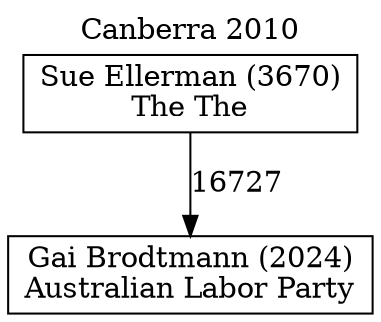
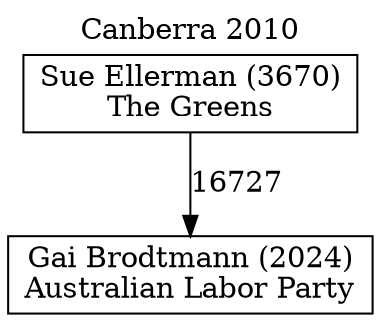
  digraph {
    label="Canberra 2010"
    labelloc=t
    mclimit=10
    node [shape=box]
    n1 [label="Gai Brodtmann (2024)\nAustralian Labor Party"]
-   n2 [label="Sue Ellerman (3670)\nThe The"]
+   n2 [label="Sue Ellerman (3670)\nThe Greens"]
    n2 -> n1 [label=16727]
  }
